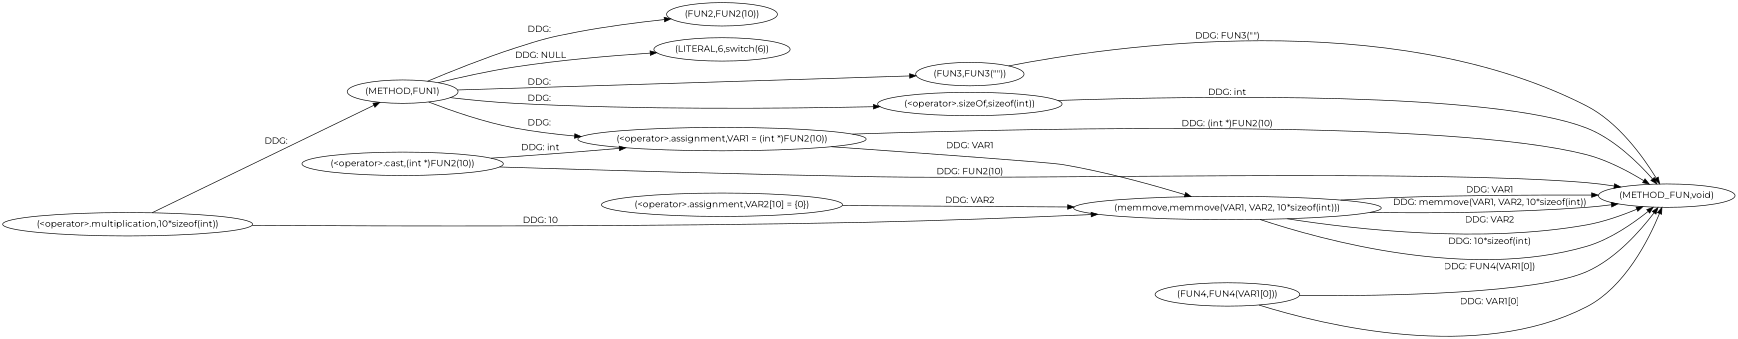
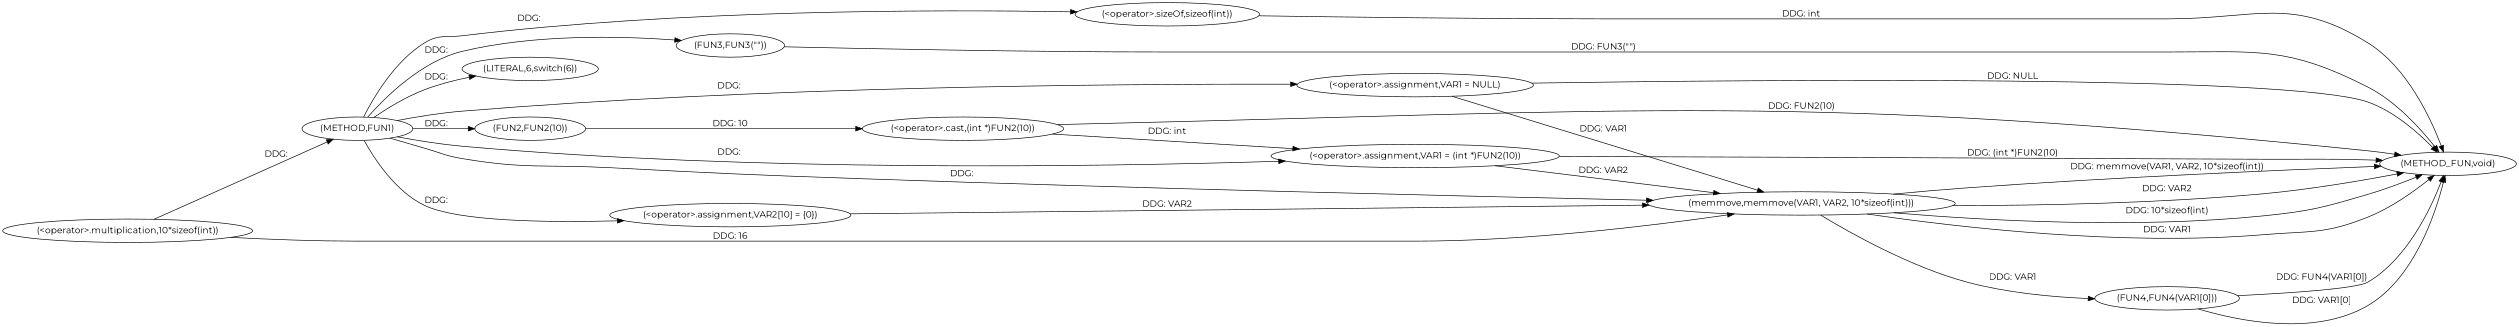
  digraph {
    fontname=Montserrat
    rankdir=LR
    node [fontname=Montserrat]
    edge [fontname=Montserrat]
    n1 [label="(METHOD,FUN1)"]
+   n2 [label="(<operator>.assignment,VAR1 = NULL)"]
    n3 [label="(LITERAL,6,switch(6))"]
    n4 [label="(<operator>.assignment,VAR1 = (int *)FUN2(10))"]
    n5 [label="(FUN2,FUN2(10))"]
    n6 [label="(FUN3,FUN3(\"\"))"]
    n7 [label="(<operator>.assignment,VAR2[10] = {0})"]
    n8 [label="(memmove,memmove(VAR1, VAR2, 10*sizeof(int)))"]
    n9 [label="(<operator>.sizeOf,sizeof(int))"]
    n10 [label="(METHOD_FUN,void)"]
    n11 [label="(<operator>.cast,(int *)FUN2(10))"]
    n12 [label="(FUN4,FUN4(VAR1[0]))"]
    n13 [label="(<operator>.multiplication,10*sizeof(int))"]
-   n1 -> n3 [label="DDG: NULL"]
+   n1 -> n2 [label="DDG: "]
+   n1 -> n3 [label="DDG: "]
    n1 -> n4 [label="DDG: "]
    n1 -> n5 [label="DDG: "]
    n1 -> n6 [label="DDG: "]
+   n1 -> n7 [label="DDG: "]
+   n1 -> n8 [label="DDG: "]
    n1 -> n9 [label="DDG: "]
-   n4 -> n8 [label="DDG: VAR1"]
+   n2 -> n8 [label="DDG: VAR1"]
+   n2 -> n10 [label="DDG: NULL"]
+   n4 -> n8 [label="DDG: VAR2"]
    n4 -> n10 [label="DDG: (int *)FUN2(10)"]
+   n5 -> n11 [label="DDG: 10"]
    n6 -> n10 [label="DDG: FUN3(\"\")"]
    n7 -> n8 [label="DDG: VAR2"]
    n8 -> n10 [label="DDG: memmove(VAR1, VAR2, 10*sizeof(int))"]
    n8 -> n10 [label="DDG: VAR2"]
    n8 -> n10 [label="DDG: 10*sizeof(int)"]
    n8 -> n10 [label="DDG: VAR1"]
+   n8 -> n12 [label="DDG: VAR1"]
    n9 -> n10 [label="DDG: int"]
    n11 -> n4 [label="DDG: int"]
    n11 -> n10 [label="DDG: FUN2(10)"]
    n12 -> n10 [label="DDG: FUN4(VAR1[0])"]
    n12 -> n10 [label="DDG: VAR1[0]"]
    n13 -> n1 [label="DDG: "]
-   n13 -> n8 [label="DDG: 10"]
+   n13 -> n8 [label="DDG: 16"]
  }
